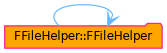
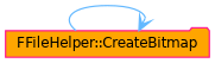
  digraph {
    rankdir=LR
-   n1 [color=deeppink fillcolor=orange fontcolor=black fontname=Helvetica fontsize=10 height=0.2 label="FFileHelper::FFileHelper" shape=folder style=filled width=0.4]
+   n1 [color=deeppink fillcolor=orange fontcolor=black fontname=Helvetica fontsize=10 height=0.2 label="FFileHelper::CreateBitmap" shape=folder style=filled width=0.4]
    n1 -> n1 [color=steelblue1 fontname=Helvetica fontsize=10 labelfontname=Helvetica labelfontsize=10 style=solid arrowhead=vee]
  }
